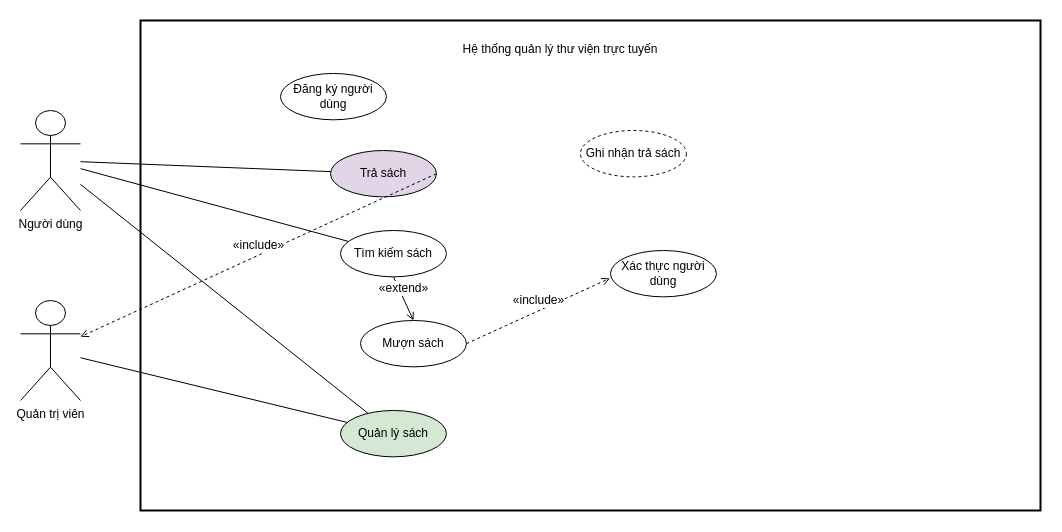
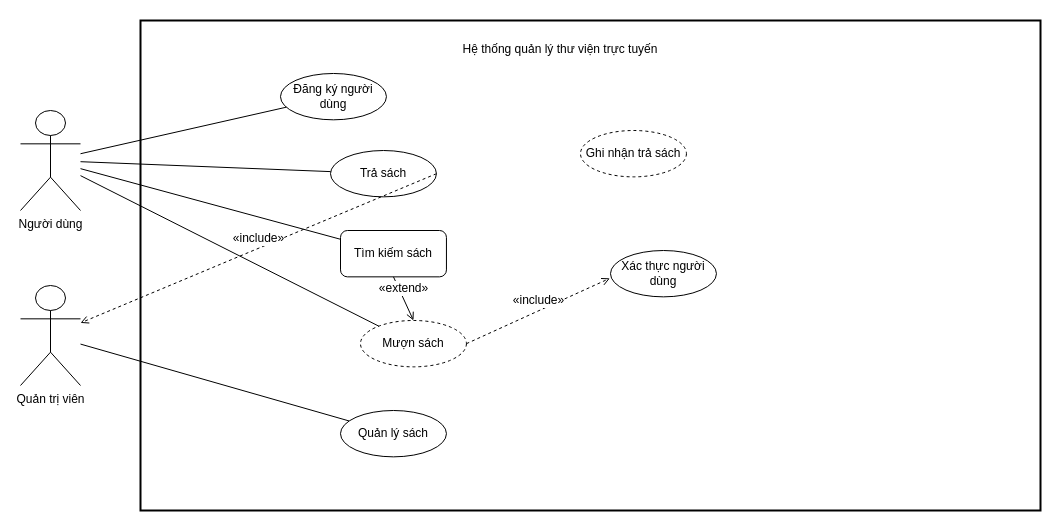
  <mxCell id="0" />
  <mxCell id="1" parent="0" />
  <mxCell id="2" value="Người dùng" style="shape=umlActor;verticalLabelPosition=bottom;verticalAlign=top;html=1;" parent="1" vertex="1"><mxGeometry x="20" y="110" width="60" height="100" as="geometry" /></mxCell>
- <mxCell id="3" value="Quản trị viên" style="shape=umlActor;verticalLabelPosition=bottom;verticalAlign=top;html=1;" parent="1" vertex="1"><mxGeometry x="20" y="300" width="60" height="100" as="geometry" /></mxCell>
+ <mxCell id="3" value="Quản trị viên" style="shape=umlActor;verticalLabelPosition=bottom;verticalAlign=top;html=1;" parent="1" vertex="1"><mxGeometry x="20" y="285" width="60" height="100" as="geometry" /></mxCell>
  <mxCell id="4" value="" style="shape=rectangle;whiteSpace=wrap;html=1;strokeWidth=2;rounded=0;" parent="1" vertex="1"><mxGeometry x="140" y="20" width="900" height="490" as="geometry" /></mxCell>
  <mxCell id="5" value="Hệ thống quản lý thư viện trực tuyến" style="text;html=1;align=center;verticalAlign=middle;whiteSpace=wrap;rounded=0;" parent="4" vertex="1"><mxGeometry x="280" y="16.333" width="280" height="24.5" as="geometry" /></mxCell>
  <mxCell id="6" value="Đăng ký người dùng" style="ellipse;whiteSpace=wrap;html=1;aspect=fixed;" parent="4" vertex="1"><mxGeometry x="140" y="52.971" width="105.946" height="46.351" as="geometry" /></mxCell>
- <mxCell id="7" value="Tìm kiếm sách" style="ellipse;whiteSpace=wrap;html=1;aspect=fixed;" parent="4" vertex="1"><mxGeometry x="200" y="209.999" width="105.946" height="46.351" as="geometry" /></mxCell>
- <mxCell id="8" value="Mượn sách" style="ellipse;whiteSpace=wrap;html=1;aspect=fixed;" parent="4" vertex="1"><mxGeometry x="220" y="299.996" width="105.946" height="46.351" as="geometry" /></mxCell>
- <mxCell id="9" value="Trả sách" style="ellipse;whiteSpace=wrap;html=1;aspect=fixed;fillColor=#e1d5e7;" parent="4" vertex="1"><mxGeometry x="190" y="130.004" width="105.946" height="46.351" as="geometry" /></mxCell>
- <mxCell id="10" value="Quản lý sách" style="ellipse;whiteSpace=wrap;html=1;aspect=fixed;fillColor=#d5e8d4;" parent="4" vertex="1"><mxGeometry x="200" y="389.997" width="105.946" height="46.351" as="geometry" /></mxCell>
+ <mxCell id="7" value="Tìm kiếm sách" style="whiteSpace=wrap;html=1;aspect=fixed;rounded=1;" parent="4" vertex="1"><mxGeometry x="200" y="209.999" width="105.946" height="46.351" as="geometry" /></mxCell>
+ <mxCell id="8" value="Mượn sách" style="ellipse;whiteSpace=wrap;html=1;aspect=fixed;dashed=1;" parent="4" vertex="1"><mxGeometry x="220" y="299.996" width="105.946" height="46.351" as="geometry" /></mxCell>
+ <mxCell id="9" value="Trả sách" style="ellipse;whiteSpace=wrap;html=1;aspect=fixed;" parent="4" vertex="1"><mxGeometry x="190" y="130.004" width="105.946" height="46.351" as="geometry" /></mxCell>
+ <mxCell id="10" value="Quản lý sách" style="ellipse;whiteSpace=wrap;html=1;aspect=fixed;" parent="4" vertex="1"><mxGeometry x="200" y="389.997" width="105.946" height="46.351" as="geometry" /></mxCell>
  <mxCell id="11" value="Xác thực người dùng" style="ellipse;whiteSpace=wrap;html=1;aspect=fixed;" parent="4" vertex="1"><mxGeometry x="470" y="230.005" width="105.946" height="46.351" as="geometry" /></mxCell>
  <mxCell id="12" value="Ghi nhận trả sách" style="ellipse;whiteSpace=wrap;html=1;aspect=fixed;dashed=1;" parent="4" vertex="1"><mxGeometry x="440" y="110.004" width="105.946" height="46.351" as="geometry" /></mxCell>
  <mxCell id="13" value="«include»" style="endArrow=open;dashed=1;html=1;fontSize=12;labelBackgroundColor=#ffffff;exitX=1;exitY=0.5;exitDx=0;exitDy=0;entryX=-0.006;entryY=0.6;entryDx=0;entryDy=0;entryPerimeter=0;" parent="4" source="8" target="11" edge="1"><mxGeometry width="160" relative="1" as="geometry"><mxPoint x="400" y="387.917" as="sourcePoint" /><mxPoint x="800" y="191.917" as="targetPoint" /><mxPoint y="-10" as="offset" /></mxGeometry></mxCell>
  <mxCell id="14" value="«include»" style="endArrow=open;dashed=1;html=1;fontSize=12;labelBackgroundColor=#ffffff;exitX=1;exitY=0.5;exitDx=0;exitDy=0;" parent="4" source="9" target="3" edge="1"><mxGeometry width="160" relative="1" as="geometry"><mxPoint x="400" y="485.917" as="sourcePoint" /><mxPoint x="800" y="387.917" as="targetPoint" /><mxPoint y="-10" as="offset" /></mxGeometry></mxCell>
  <mxCell id="15" value="«extend»" style="endArrow=open;dashed=0;html=1;fontSize=12;labelBackgroundColor=#ffffff;exitX=0.5;exitY=1;exitDx=0;exitDy=0;entryX=0.5;entryY=0;entryDx=0;entryDy=0;" parent="4" source="7" target="8" edge="1"><mxGeometry width="160" relative="1" as="geometry"><mxPoint x="380" y="289.917" as="sourcePoint" /><mxPoint x="380" y="387.917" as="targetPoint" /><mxPoint y="-10" as="offset" /></mxGeometry></mxCell>
+ <mxCell id="16" style="endArrow=none;html=1;" parent="1" source="2" target="6" edge="1"><mxGeometry relative="1" as="geometry" /></mxCell>
  <mxCell id="17" style="endArrow=none;html=1;" parent="1" source="2" target="7" edge="1"><mxGeometry relative="1" as="geometry" /></mxCell>
- <mxCell id="18" style="endArrow=none;html=1;" parent="1" source="2" target="10" edge="1"><mxGeometry relative="1" as="geometry" /></mxCell>
+ <mxCell id="18" style="endArrow=none;html=1;" parent="1" source="2" target="8" edge="1"><mxGeometry relative="1" as="geometry" /></mxCell>
  <mxCell id="19" style="endArrow=none;html=1;" parent="1" source="2" target="9" edge="1"><mxGeometry relative="1" as="geometry" /></mxCell>
  <mxCell id="20" style="endArrow=none;html=1;" parent="1" source="3" target="10" edge="1"><mxGeometry relative="1" as="geometry" /></mxCell>
